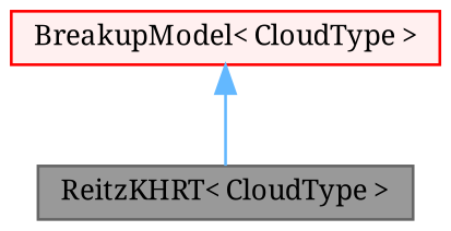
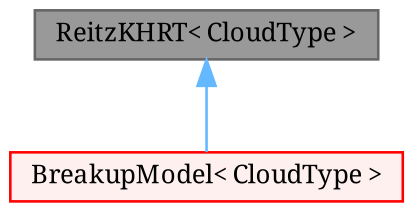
  digraph {
    fontname="Noto Serif"
    node [fontname="Noto Serif" fontsize=10 shape=box style=filled]
    n1 [color=gray40 fillcolor=grey60 fontcolor=black height=0.2 label="ReitzKHRT\< CloudType \>" width=0.4]
    n2 [color=red fillcolor="#FFF0F0" height=0.2 label="BreakupModel\< CloudType \>" width=0.4]
-   n2 -> n1 [color=steelblue1 dir=back fontname="Noto Serif" fontsize=10 labelfontname=Helvetica labelfontsize=10 style=solid]
+   n1 -> n2 [color=steelblue1 dir=back fontname="Noto Serif" fontsize=10 labelfontname=Helvetica labelfontsize=10 style=solid]
  }
